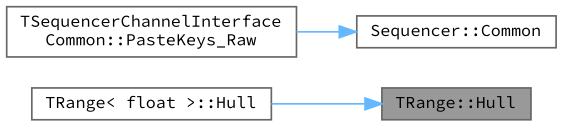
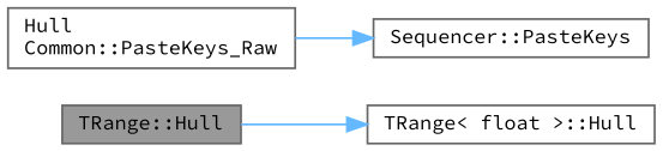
  digraph {
    fontname="Source Code Pro"
    rankdir=RL
    node [color=grey40 fillcolor=white fontname="Source Code Pro" fontsize=10 shape=box style=filled]
    edge [color=steelblue1 dir=back fontname="Source Code Pro" fontsize=10 labelfontname=Helvetica labelfontsize=10 style=solid]
    n1 [color=gray40 fillcolor=grey60 fontcolor=black height=0.2 label="TRange::Hull" width=0.4]
    n2 [height=0.2 label="TRange\< float \>::Hull" width=0.4]
-   n3 [height=0.2 label="Sequencer::Common" width=0.4]
-   n4 [height=0.2 label="TSequencerChannelInterface\lCommon::PasteKeys_Raw" width=0.4]
-   n1 -> n2
+   n3 [height=0.2 label="Sequencer::PasteKeys" width=0.4]
+   n4 [height=0.2 label="Hull\lCommon::PasteKeys_Raw" width=0.4]
+   n2 -> n1
    n3 -> n4
  }
